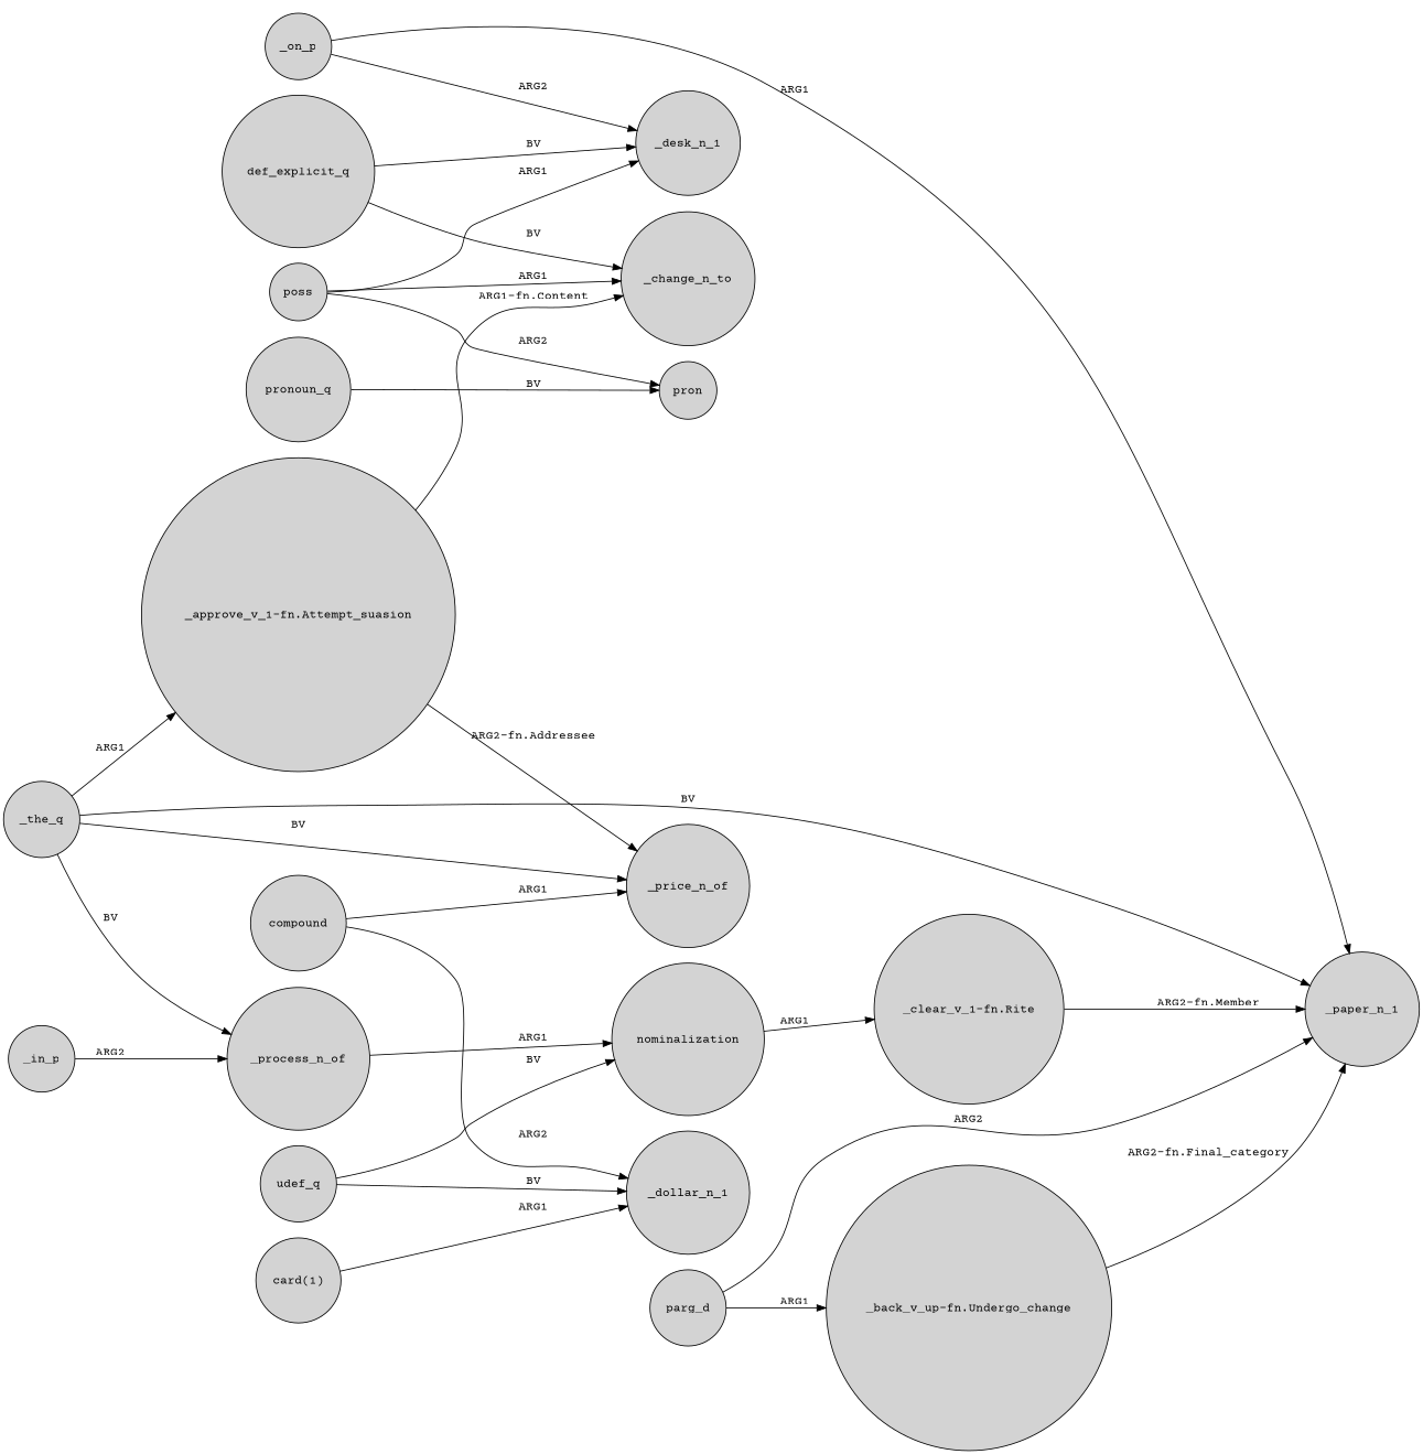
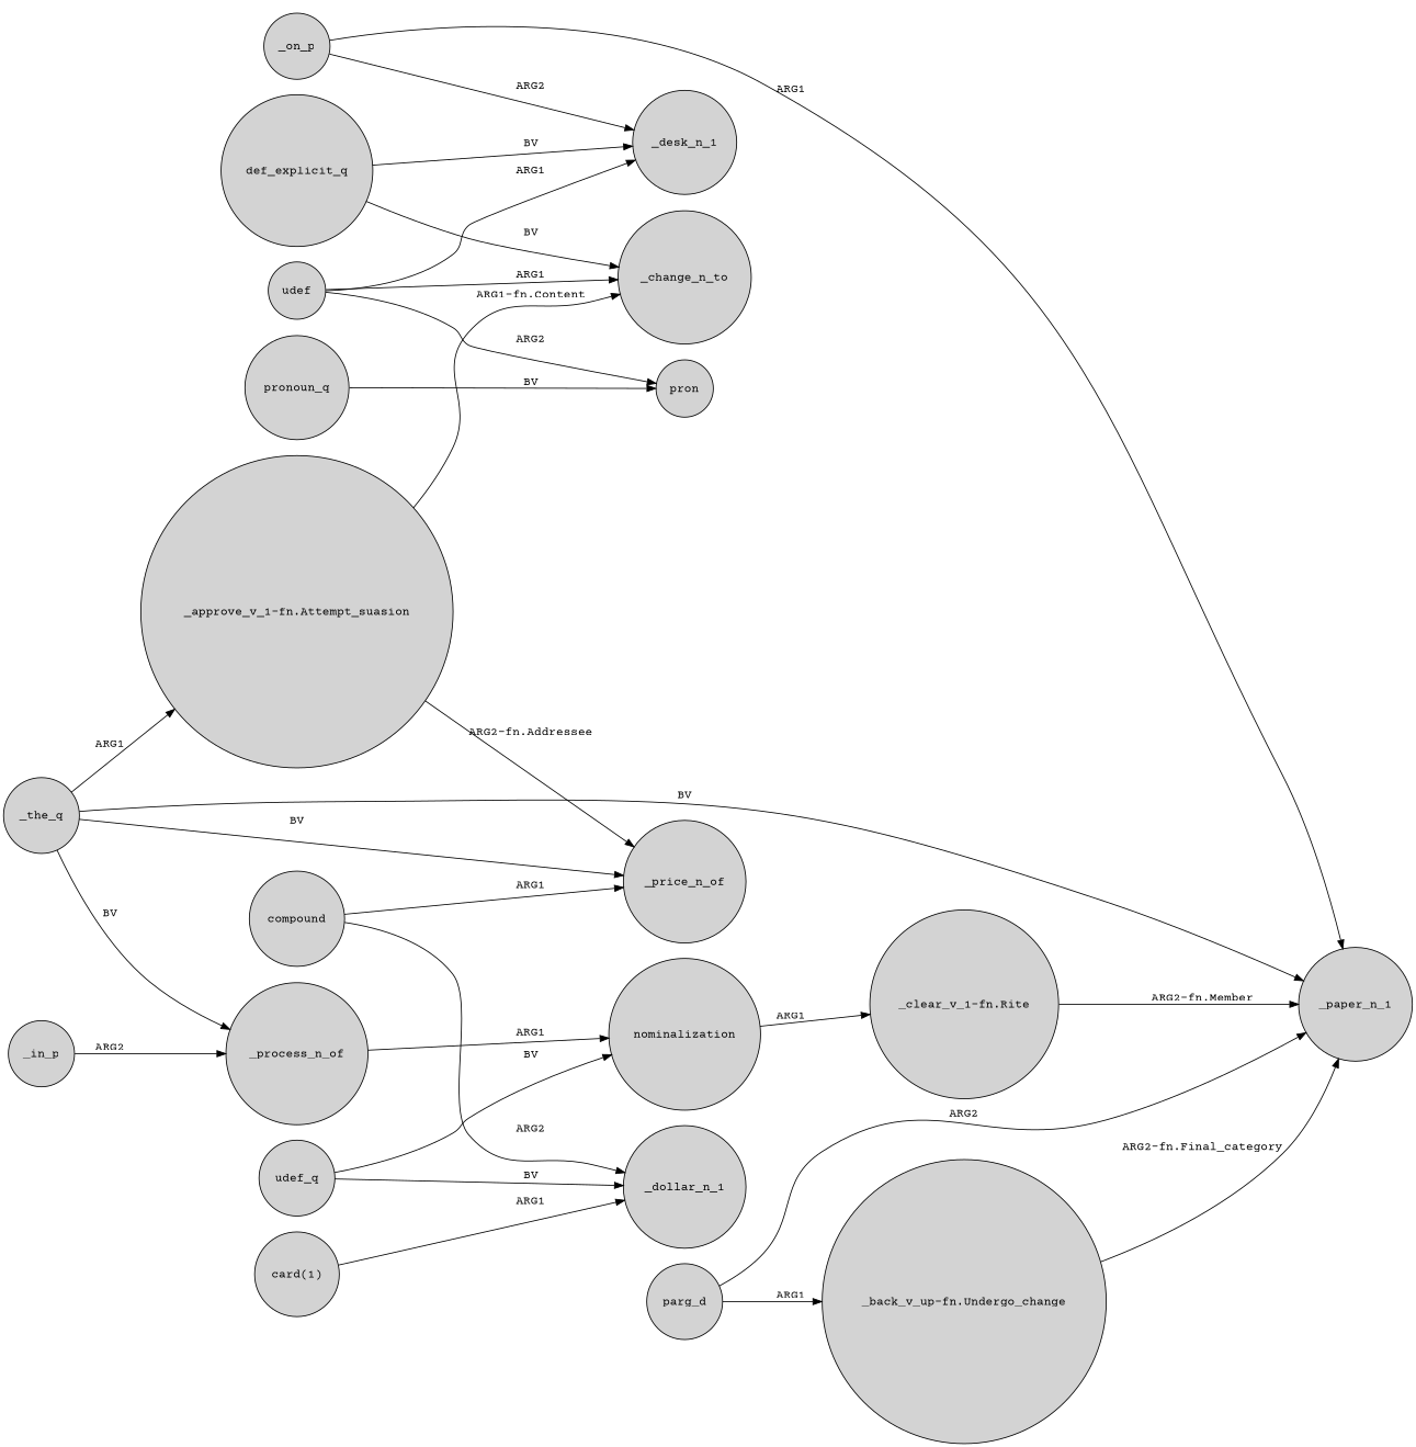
  digraph {
    fontname="Courier Prime"
    rankdir=LR
    node [fontname="Courier Prime" shape=circle style=filled]
    edge [fontname="Courier Prime"]
    _on_p
    _paper_n_1
    _desk_n_1
    def_explicit_q
    n5 [label=_change_n_to]
    nominalization
    "_clear_v_1-fn.Rite"
    _in_p
    _process_n_of
    "_approve_v_1-fn.Attempt_suasion"
    _price_n_of
    _the_q
    udef_q
    _dollar_n_1
    "_back_v_up-fn.Undergo_change"
    parg_d
    compound
    pronoun_q
    pron
-   poss
+   poss [label=udef]
    "card(1)"
    _on_p -> _paper_n_1 [label=ARG1]
    _on_p -> _desk_n_1 [label=ARG2]
    def_explicit_q -> _desk_n_1 [label=BV]
    def_explicit_q -> n5 [label=BV]
    nominalization -> "_clear_v_1-fn.Rite" [label=ARG1]
    "_clear_v_1-fn.Rite" -> _paper_n_1 [label="ARG2-fn.Member"]
    _in_p -> _process_n_of [label=ARG2]
    _process_n_of -> nominalization [label=ARG1]
    "_approve_v_1-fn.Attempt_suasion" -> n5 [label="ARG1-fn.Content"]
    "_approve_v_1-fn.Attempt_suasion" -> _price_n_of [label="ARG2-fn.Addressee"]
    _the_q -> _paper_n_1 [label=BV]
    _the_q -> _process_n_of [label=BV]
    _the_q -> "_approve_v_1-fn.Attempt_suasion" [label=ARG1]
    _the_q -> _price_n_of [label=BV]
    udef_q -> nominalization [label=BV]
    udef_q -> _dollar_n_1 [label=BV]
    "_back_v_up-fn.Undergo_change" -> _paper_n_1 [label="ARG2-fn.Final_category"]
    parg_d -> _paper_n_1 [label=ARG2]
    parg_d -> "_back_v_up-fn.Undergo_change" [label=ARG1]
    compound -> _price_n_of [label=ARG1]
    compound -> _dollar_n_1 [label=ARG2]
    pronoun_q -> pron [label=BV]
    poss -> _desk_n_1 [label=ARG1]
    poss -> n5 [label=ARG1]
    poss -> pron [label=ARG2]
    "card(1)" -> _dollar_n_1 [label=ARG1]
  }
